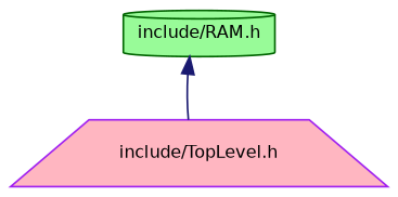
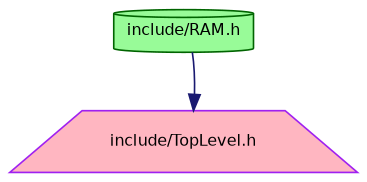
  digraph {
    node [fontname=Helvetica fontsize=10 style=filled]
    n1 [color=darkgreen fillcolor=palegreen fontcolor=black height=0.2 label="include/RAM.h" shape=cylinder width=0.4]
    n2 [color=purple fillcolor=lightpink height=0.2 label="include/TopLevel.h" shape=trapezium width=0.4]
-   n1 -> n2 [color=midnightblue dir=back fontname=Helvetica fontsize=10 labelfontname=Helvetica labelfontsize=10 style=solid]
+   n2 -> n1 [color=midnightblue dir=back fontname=Helvetica fontsize=10 labelfontname=Helvetica labelfontsize=10 style=solid]
  }
